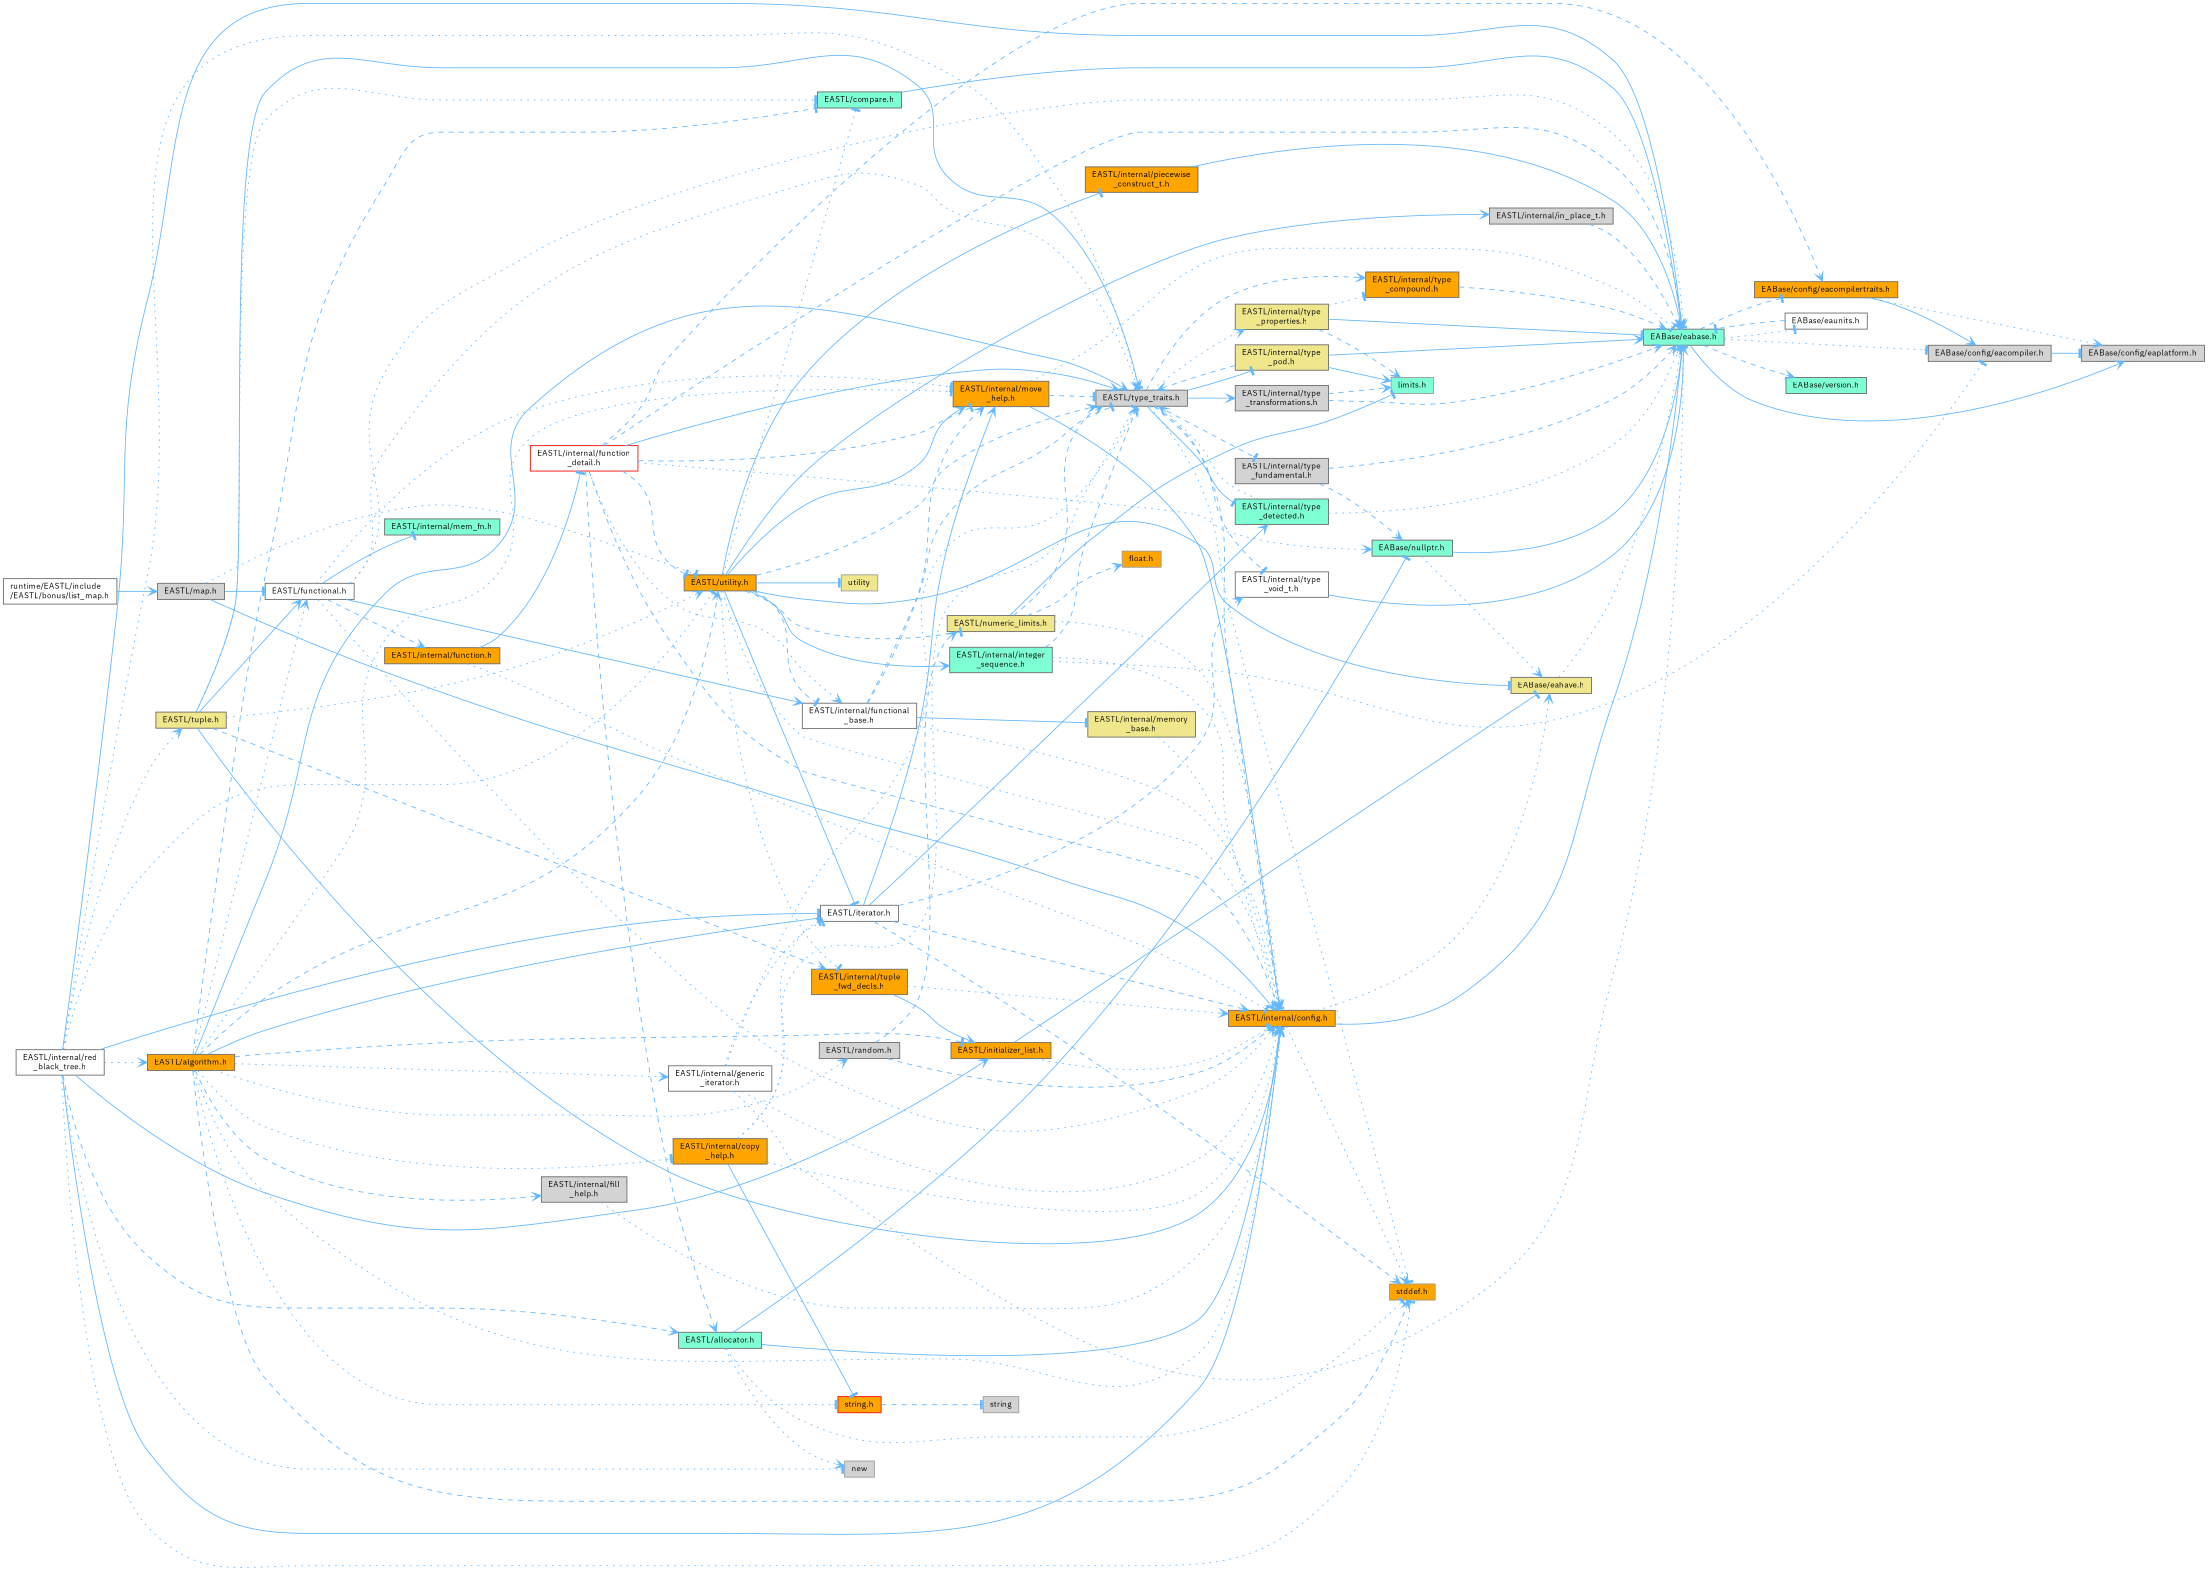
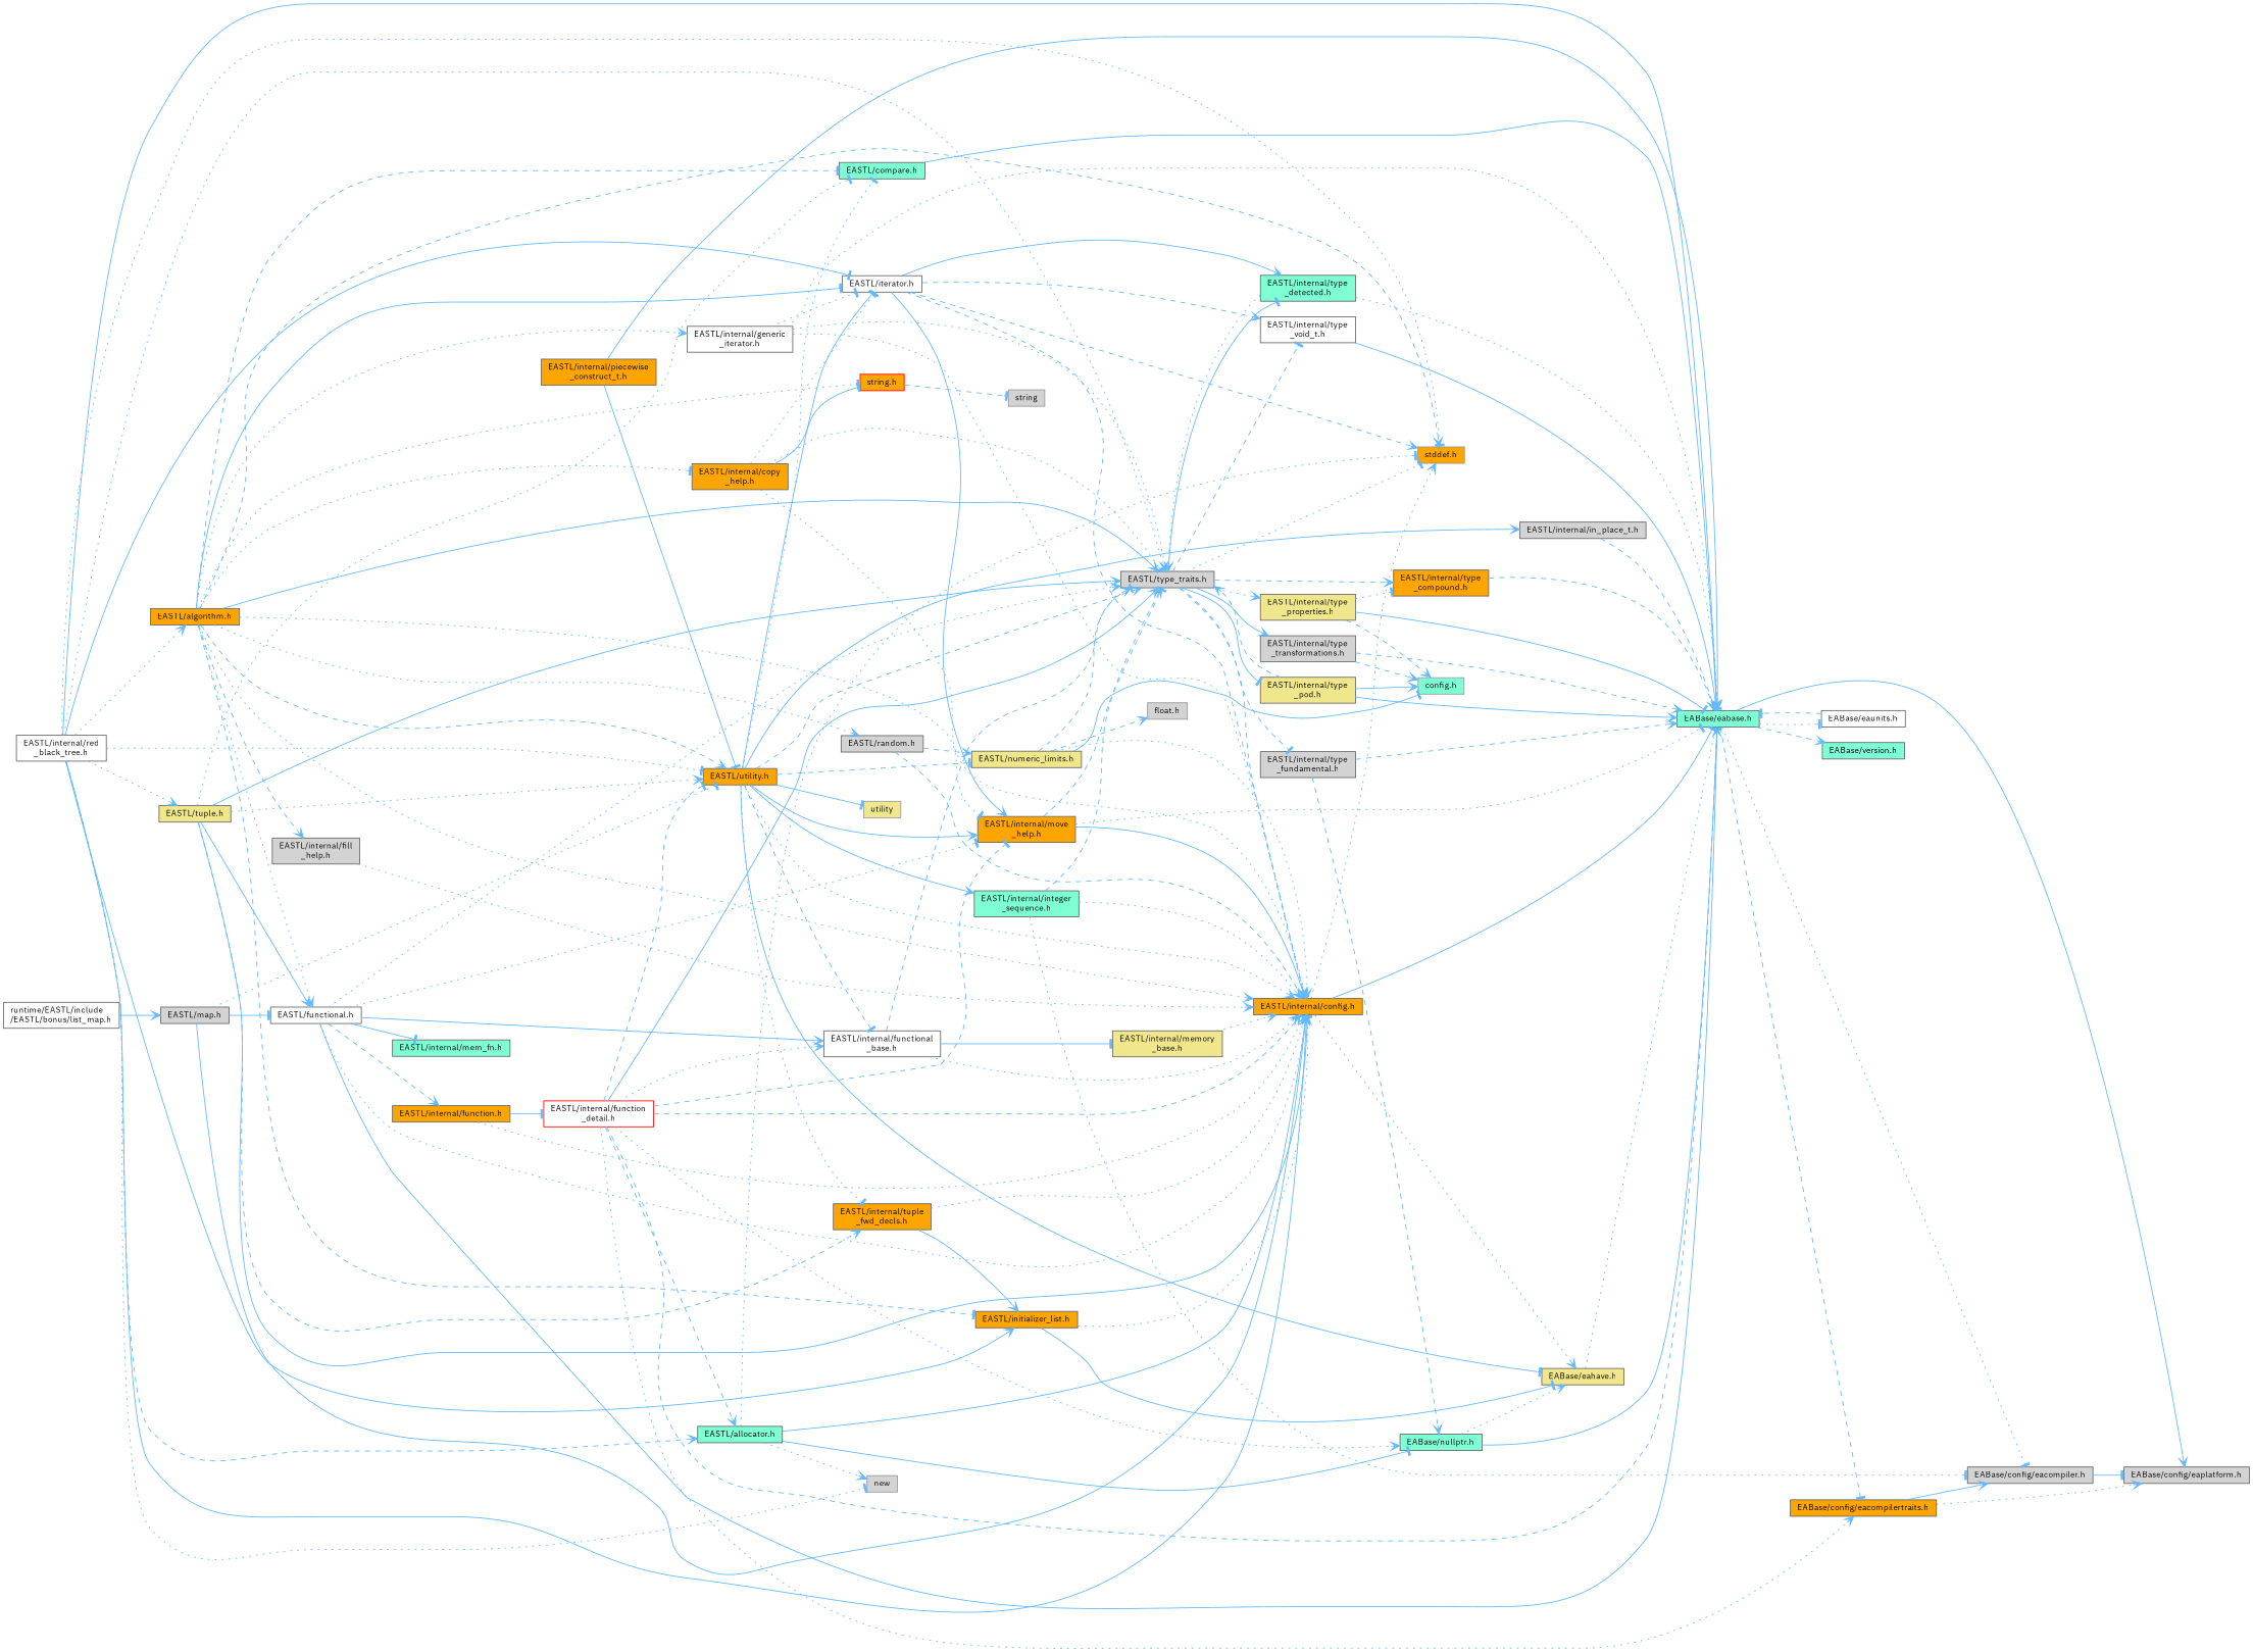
  digraph {
    fontname="IBM Plex Sans"
    rankdir=LR
    node [color=grey40 fillcolor=orange fontname="IBM Plex Sans" fontsize=10 shape=box style=filled]
    edge [arrowhead=vee color=steelblue1 fontname="IBM Plex Sans" fontsize=10 labelfontname=Helvetica labelfontsize=10 style=dotted]
    n1 [color=gray40 fillcolor=white fontcolor=black height=0.2 label="runtime/EASTL/include\l/EASTL/bonus/list_map.h" width=0.4]
    n2 [fillcolor=lightgrey height=0.2 label="EASTL/map.h" width=0.4]
    n3 [height=0.2 label="EASTL/internal/config.h" width=0.4]
    n4 [height=0.2 label="EASTL/utility.h" width=0.4]
    n5 [fillcolor=white height=0.2 label="EASTL/functional.h" width=0.4]
    n6 [fillcolor=aquamarine height=0.2 label="EABase/eabase.h" width=0.4]
    n7 [fillcolor=khaki height=0.2 label="EABase/eahave.h" width=0.4]
    n8 [color=grey60 height=0.2 label="stddef.h" width=0.4]
    n9 [fillcolor=white height=0.2 label="EASTL/internal/red\l_black_tree.h" width=0.4]
    n10 [fillcolor=lightgrey height=0.2 label="EASTL/type_traits.h" width=0.4]
    n11 [fillcolor=aquamarine height=0.2 label="EASTL/allocator.h" width=0.4]
    n12 [color=grey60 fillcolor=lightgrey height=0.2 label=new width=0.4]
    n13 [fillcolor=white height=0.2 label="EASTL/iterator.h" width=0.4]
    n14 [height=0.2 label="EASTL/initializer_list.h" width=0.4]
    n15 [height=0.2 label="EASTL/algorithm.h" width=0.4]
    n16 [fillcolor=khaki height=0.2 label="EASTL/tuple.h" width=0.4]
    n17 [height=0.2 label="EASTL/internal/move\l_help.h" width=0.4]
    n18 [fillcolor=khaki height=0.2 label="EASTL/numeric_limits.h" width=0.4]
    n19 [fillcolor=aquamarine height=0.2 label="EASTL/compare.h" width=0.4]
    n20 [fillcolor=white height=0.2 label="EASTL/internal/functional\l_base.h" width=0.4]
    n21 [fillcolor=aquamarine height=0.2 label="EASTL/internal/integer\l_sequence.h" width=0.4]
    n22 [height=0.2 label="EASTL/internal/tuple\l_fwd_decls.h" width=0.4]
    n23 [fillcolor=lightgrey height=0.2 label="EASTL/internal/in_place_t.h" width=0.4]
    n24 [height=0.2 label="EASTL/internal/piecewise\l_construct_t.h" width=0.4]
    n25 [color=grey60 fillcolor=khaki height=0.2 label=utility width=0.4]
    n26 [fillcolor=aquamarine height=0.2 label="EASTL/internal/mem_fn.h" width=0.4]
    n27 [height=0.2 label="EASTL/internal/function.h" width=0.4]
    n28 [fillcolor=lightgrey height=0.2 label="EABase/config/eacompiler.h" width=0.4]
    n29 [fillcolor=lightgrey height=0.2 label="EABase/config/eaplatform.h" width=0.4]
    n30 [height=0.2 label="EABase/config/eacompilertraits.h" width=0.4]
    n31 [fillcolor=aquamarine height=0.2 label="EABase/version.h" width=0.4]
    n32 [fillcolor=white height=0.2 label="EABase/eaunits.h" width=0.4]
    n33 [fillcolor=lightgrey height=0.2 label="EASTL/internal/type\l_fundamental.h" width=0.4]
    n34 [fillcolor=lightgrey height=0.2 label="EASTL/internal/type\l_transformations.h" width=0.4]
    n35 [fillcolor=white height=0.2 label="EASTL/internal/type\l_void_t.h" width=0.4]
    n36 [fillcolor=khaki height=0.2 label="EASTL/internal/type\l_properties.h" width=0.4]
    n37 [height=0.2 label="EASTL/internal/type\l_compound.h" width=0.4]
    n38 [fillcolor=khaki height=0.2 label="EASTL/internal/type\l_pod.h" width=0.4]
    n39 [fillcolor=aquamarine height=0.2 label="EASTL/internal/type\l_detected.h" width=0.4]
    n40 [fillcolor=aquamarine height=0.2 label="EABase/nullptr.h" width=0.4]
    n41 [height=0.2 label="EASTL/internal/copy\l_help.h" width=0.4]
    n42 [color=red height=0.2 label="string.h" width=0.4]
    n43 [fillcolor=lightgrey height=0.2 label="EASTL/internal/fill\l_help.h" width=0.4]
    n44 [fillcolor=white height=0.2 label="EASTL/internal/generic\l_iterator.h" width=0.4]
    n45 [fillcolor=lightgrey height=0.2 label="EASTL/random.h" width=0.4]
-   n46 [color=grey60 fillcolor=aquamarine height=0.2 label="limits.h" width=0.4]
-   n47 [color=grey60 height=0.2 label="float.h" width=0.4]
+   n46 [color=grey60 fillcolor=aquamarine height=0.2 label="config.h" width=0.4]
+   n47 [color=grey60 fillcolor=lightgrey height=0.2 label="float.h" width=0.4]
    n48 [fillcolor=khaki height=0.2 label="EASTL/internal/memory\l_base.h" width=0.4]
    n49 [color=grey60 fillcolor=lightgrey height=0.2 label=string width=0.4]
    n50 [color=red fillcolor=white height=0.2 label="EASTL/internal/function\l_detail.h" width=0.4]
    n1 -> n2 [style=solid]
    n2 -> n3 [style=solid]
    n2 -> n4 [arrowhead=tee]
    n2 -> n5 [arrowhead=tee style=solid]
    n3 -> n6 [arrowhead=tee style=solid]
    n3 -> n7
    n3 -> n8
    n4 -> n3
    n4 -> n7 [arrowhead=tee style=solid]
    n4 -> n10 [style=dashed]
    n4 -> n13 [arrowhead=tee style=solid]
    n4 -> n17 [style=solid]
    n4 -> n18 [arrowhead=tee style=dashed]
    n4 -> n19 [arrowhead=tee]
    n4 -> n20 [arrowhead=tee style=dashed]
    n4 -> n21 [style=solid]
    n4 -> n22 [arrowhead=tee]
    n4 -> n23 [style=solid]
-   n4 -> n24 [arrowhead=tee style=solid]
+   n24 -> n4 [arrowhead=tee style=solid]
    n4 -> n25 [arrowhead=tee style=solid]
    n5 -> n3
-   n5 -> n6
+   n5 -> n6 [style=solid]
    n5 -> n10
    n5 -> n17 [arrowhead=tee]
    n5 -> n20 [style=solid]
    n5 -> n26 [arrowhead=tee style=solid]
    n5 -> n27 [style=dashed]
    n6 -> n28 [arrowhead=tee]
    n6 -> n29 [style=solid]
    n6 -> n30 [arrowhead=tee style=dashed]
    n6 -> n31 [style=dashed]
    n6 -> n32 [arrowhead=tee]
    n7 -> n6 [arrowhead=tee]
    n9 -> n3 [style=solid]
    n9 -> n4 [arrowhead=tee]
    n9 -> n6 [style=solid]
    n9 -> n8 [arrowhead=tee]
    n9 -> n10 [arrowhead=tee]
    n9 -> n11 [style=dashed]
    n9 -> n12 [arrowhead=tee]
    n9 -> n13 [arrowhead=tee style=solid]
    n9 -> n14 [style=solid]
    n9 -> n15
    n9 -> n16
    n10 -> n3 [arrowhead=tee style=dashed]
    n10 -> n8 [arrowhead=tee]
    n10 -> n33 [arrowhead=tee style=dashed]
    n10 -> n34 [style=solid]
    n10 -> n35 [arrowhead=tee style=dashed]
    n10 -> n36
    n10 -> n37 [style=dashed]
    n10 -> n38 [arrowhead=tee style=solid]
    n10 -> n39 [arrowhead=tee style=solid]
    n11 -> n3 [arrowhead=tee style=solid]
    n11 -> n8 [arrowhead=tee]
    n11 -> n12
    n11 -> n40 [arrowhead=tee style=solid]
    n13 -> n3 [style=dashed]
    n13 -> n8 [style=dashed]
    n13 -> n17 [style=solid]
    n13 -> n35 [style=dashed]
    n13 -> n39 [style=solid]
    n14 -> n3 [arrowhead=tee]
    n14 -> n7 [arrowhead=tee style=solid]
    n15 -> n3
    n15 -> n4 [style=dashed]
    n15 -> n5
    n15 -> n8 [style=dashed]
    n15 -> n10 [style=solid]
    n15 -> n13 [arrowhead=tee style=solid]
    n15 -> n14 [arrowhead=tee style=dashed]
    n15 -> n17 [arrowhead=tee]
    n15 -> n19 [arrowhead=tee style=dashed]
    n15 -> n41 [arrowhead=tee]
    n15 -> n42 [arrowhead=tee]
    n15 -> n43 [style=dashed]
    n15 -> n44
    n15 -> n45
    n16 -> n3 [style=solid]
    n16 -> n4
    n16 -> n5 [style=solid]
    n16 -> n10 [style=solid]
    n16 -> n19 [arrowhead=tee]
    n16 -> n22 [style=dashed]
    n17 -> n3 [style=solid]
    n17 -> n6 [arrowhead=tee]
    n17 -> n10 [arrowhead=tee style=dashed]
    n18 -> n3
    n18 -> n10 [style=dashed]
    n18 -> n46 [arrowhead=tee style=solid]
    n18 -> n47 [style=dashed]
    n19 -> n6 [style=solid]
    n20 -> n3
    n20 -> n10 [arrowhead=tee style=dashed]
-   n20 -> n17 [style=dashed]
    n20 -> n48 [arrowhead=tee style=solid]
    n21 -> n3
    n21 -> n10 [style=dashed]
    n21 -> n28 [arrowhead=tee]
    n22 -> n3
    n22 -> n14 [style=solid]
    n23 -> n6 [style=dashed]
    n24 -> n6 [style=solid]
    n27 -> n3 [arrowhead=tee]
    n27 -> n50 [arrowhead=tee style=solid]
    n28 -> n29 [arrowhead=tee style=solid]
    n30 -> n28 [style=solid]
    n30 -> n29
    n32 -> n6 [arrowhead=tee style=dashed]
    n33 -> n6 [style=dashed]
    n33 -> n40 [style=dashed]
    n34 -> n6 [style=dashed]
    n34 -> n46 [style=dashed]
    n35 -> n6 [style=solid]
    n36 -> n6 [arrowhead=tee style=solid]
    n36 -> n37 [arrowhead=tee]
    n36 -> n46 [style=dashed]
    n37 -> n6 [style=dashed]
    n38 -> n6 [style=solid]
    n38 -> n10 [style=dashed]
    n38 -> n46 [style=solid]
    n39 -> n6
    n39 -> n10
    n40 -> n6 [arrowhead=tee style=solid]
    n40 -> n7
    n41 -> n3
    n41 -> n10 [arrowhead=tee]
    n41 -> n13 [arrowhead=tee]
    n41 -> n42 [arrowhead=tee style=solid]
    n42 -> n49 [arrowhead=tee style=dashed]
    n43 -> n3
    n44 -> n3
    n44 -> n6 [arrowhead=tee]
    n44 -> n10
    n44 -> n13 [arrowhead=tee]
    n45 -> n3 [arrowhead=tee style=dashed]
    n45 -> n18 [style=dashed]
    n48 -> n3
    n50 -> n3 [style=dashed]
    n50 -> n4 [arrowhead=tee style=dashed]
    n50 -> n6 [arrowhead=tee style=dashed]
    n50 -> n10 [style=solid]
    n50 -> n11 [style=dashed]
    n50 -> n17 [arrowhead=tee style=dashed]
    n50 -> n20
-   n50 -> n30 [style=dashed]
+   n50 -> n30
    n50 -> n40
  }
